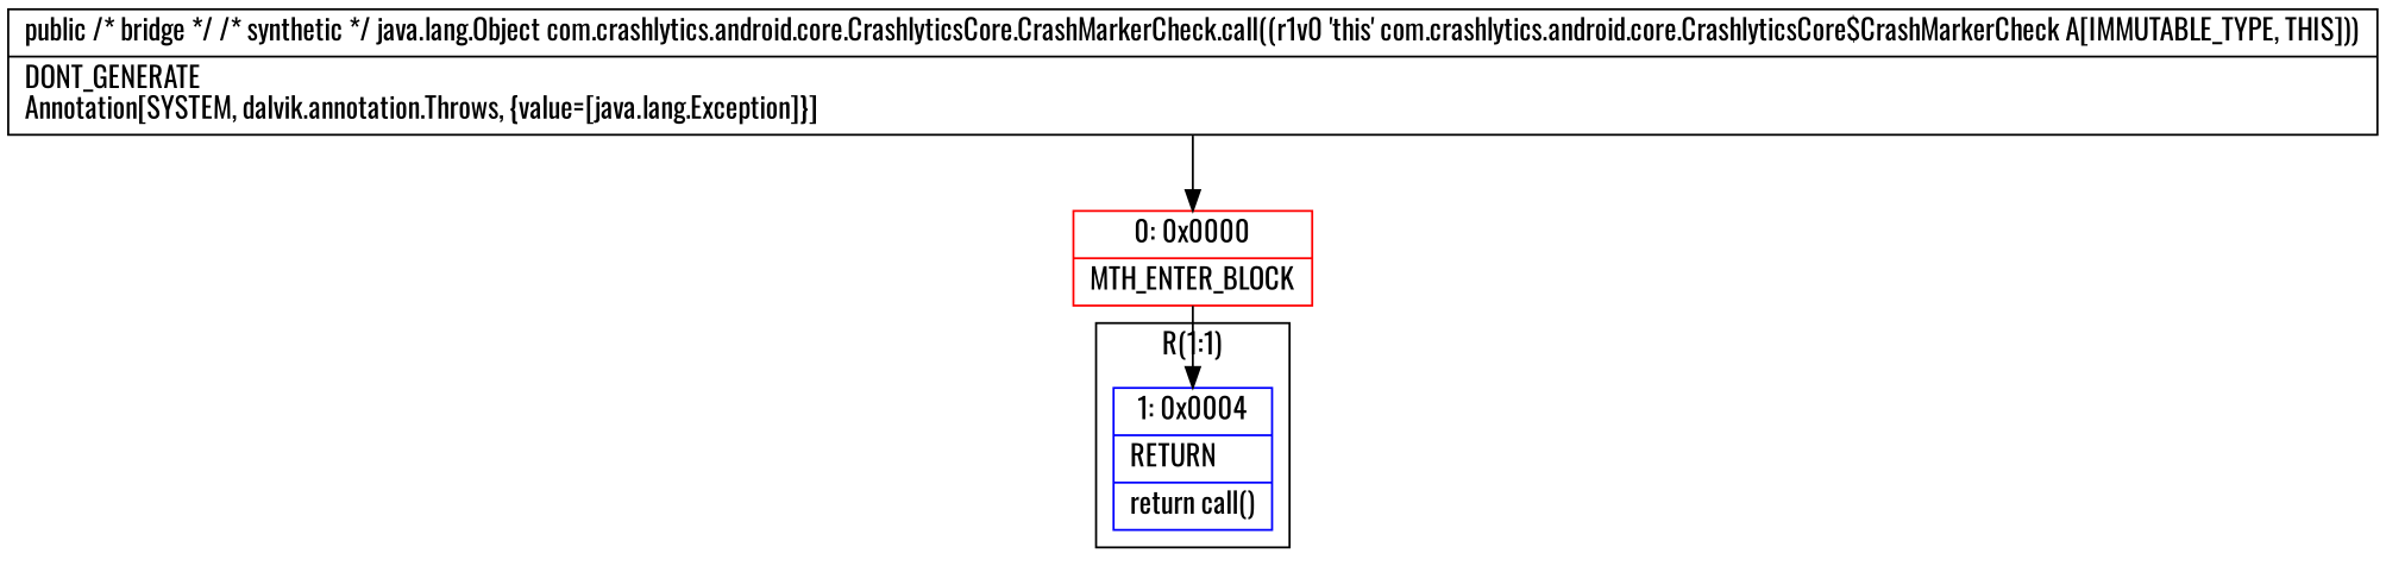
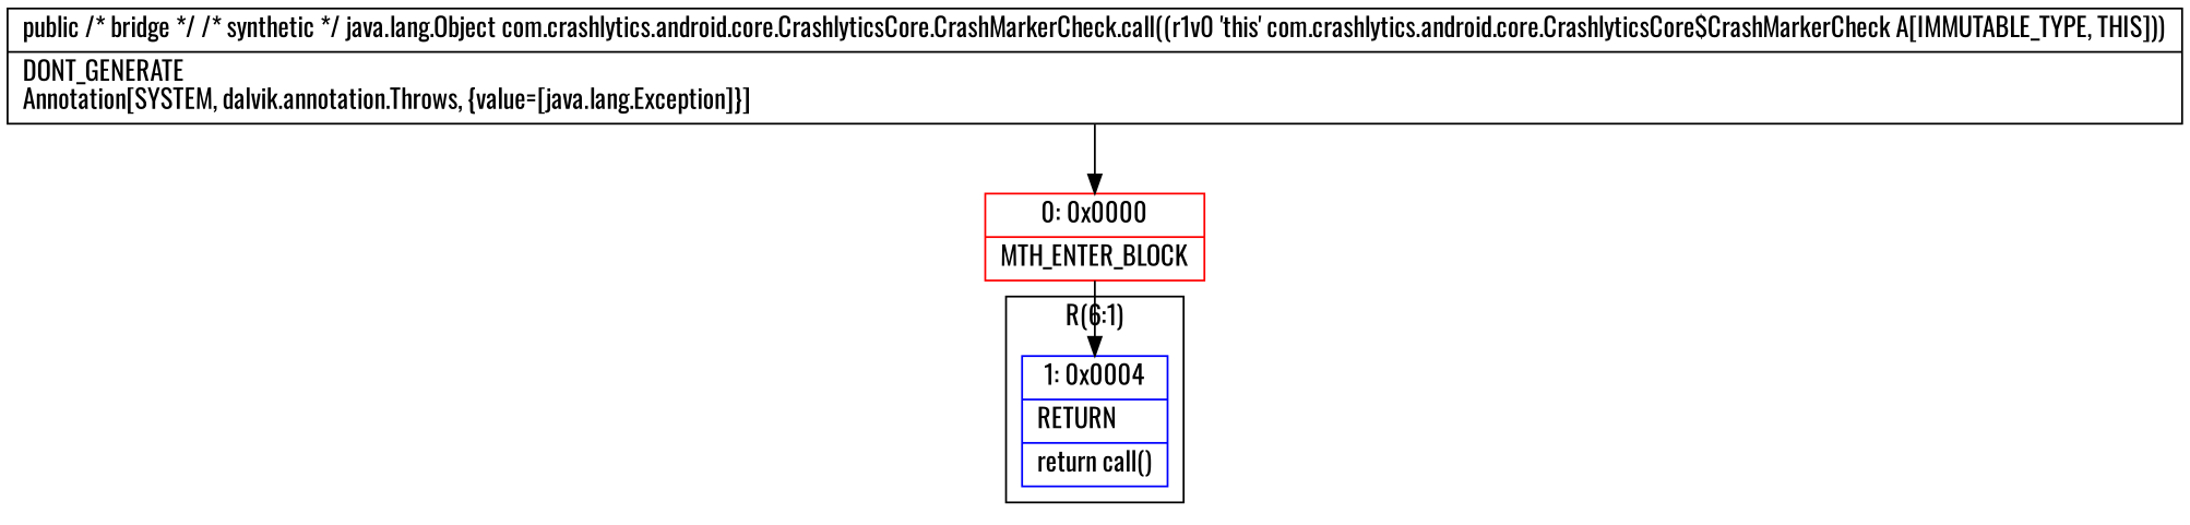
  digraph {
    fontname=Oswald
    node [shape=record fontname=Oswald]
    edge [fontname=Oswald]
    n1 [color=blue label="{1\:\ 0x0004|RETURN\l|return call()\l}"]
    n2 [color=red label="{0\:\ 0x0000|MTH_ENTER_BLOCK\l}"]
    n3 [label="{public \/* bridge *\/ \/* synthetic *\/ java.lang.Object com.crashlytics.android.core.CrashlyticsCore.CrashMarkerCheck.call((r1v0 'this' com.crashlytics.android.core.CrashlyticsCore$CrashMarkerCheck A[IMMUTABLE_TYPE, THIS]))  | DONT_GENERATE\lAnnotation[SYSTEM, dalvik.annotation.Throws, \{value=[java.lang.Exception]\}]\l}"]
    subgraph cluster_1 {
-     label="R(1:1)"
+     label="R(6:1)"
      n1
    }
    n2 -> n1
    n3 -> n2
  }
